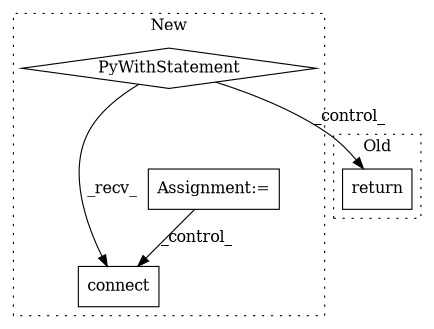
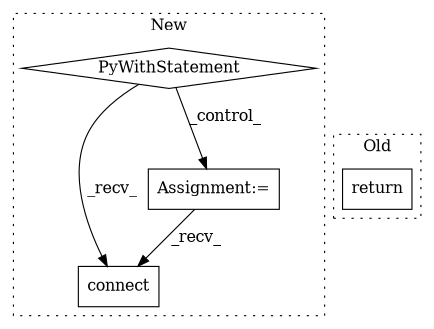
  digraph {
    node [shape=box]
    n1 [a=32 l="8,1" label=connect s="5679,5701"]
    n2 [a=104 l="10,2" label=PyWithStatement s="5293,5313" shape=diamond]
    n3 [a=7 l=1 label="Assignment:=" s=5335]
    n4 [a=41 l=7 label=return s=5009]
    subgraph cluster_1 {
      label=New
      style=dotted
      n1
      n2
      n3
    }
    subgraph cluster_2 {
      label=Old
      style=dotted
      n4
    }
    n2 -> n1 [label=_recv_]
-   n2 -> n4 [label=_control_]
-   n3 -> n1 [label=_control_]
+   n2 -> n3 [label=_control_]
+   n3 -> n1 [label=_recv_]
  }
